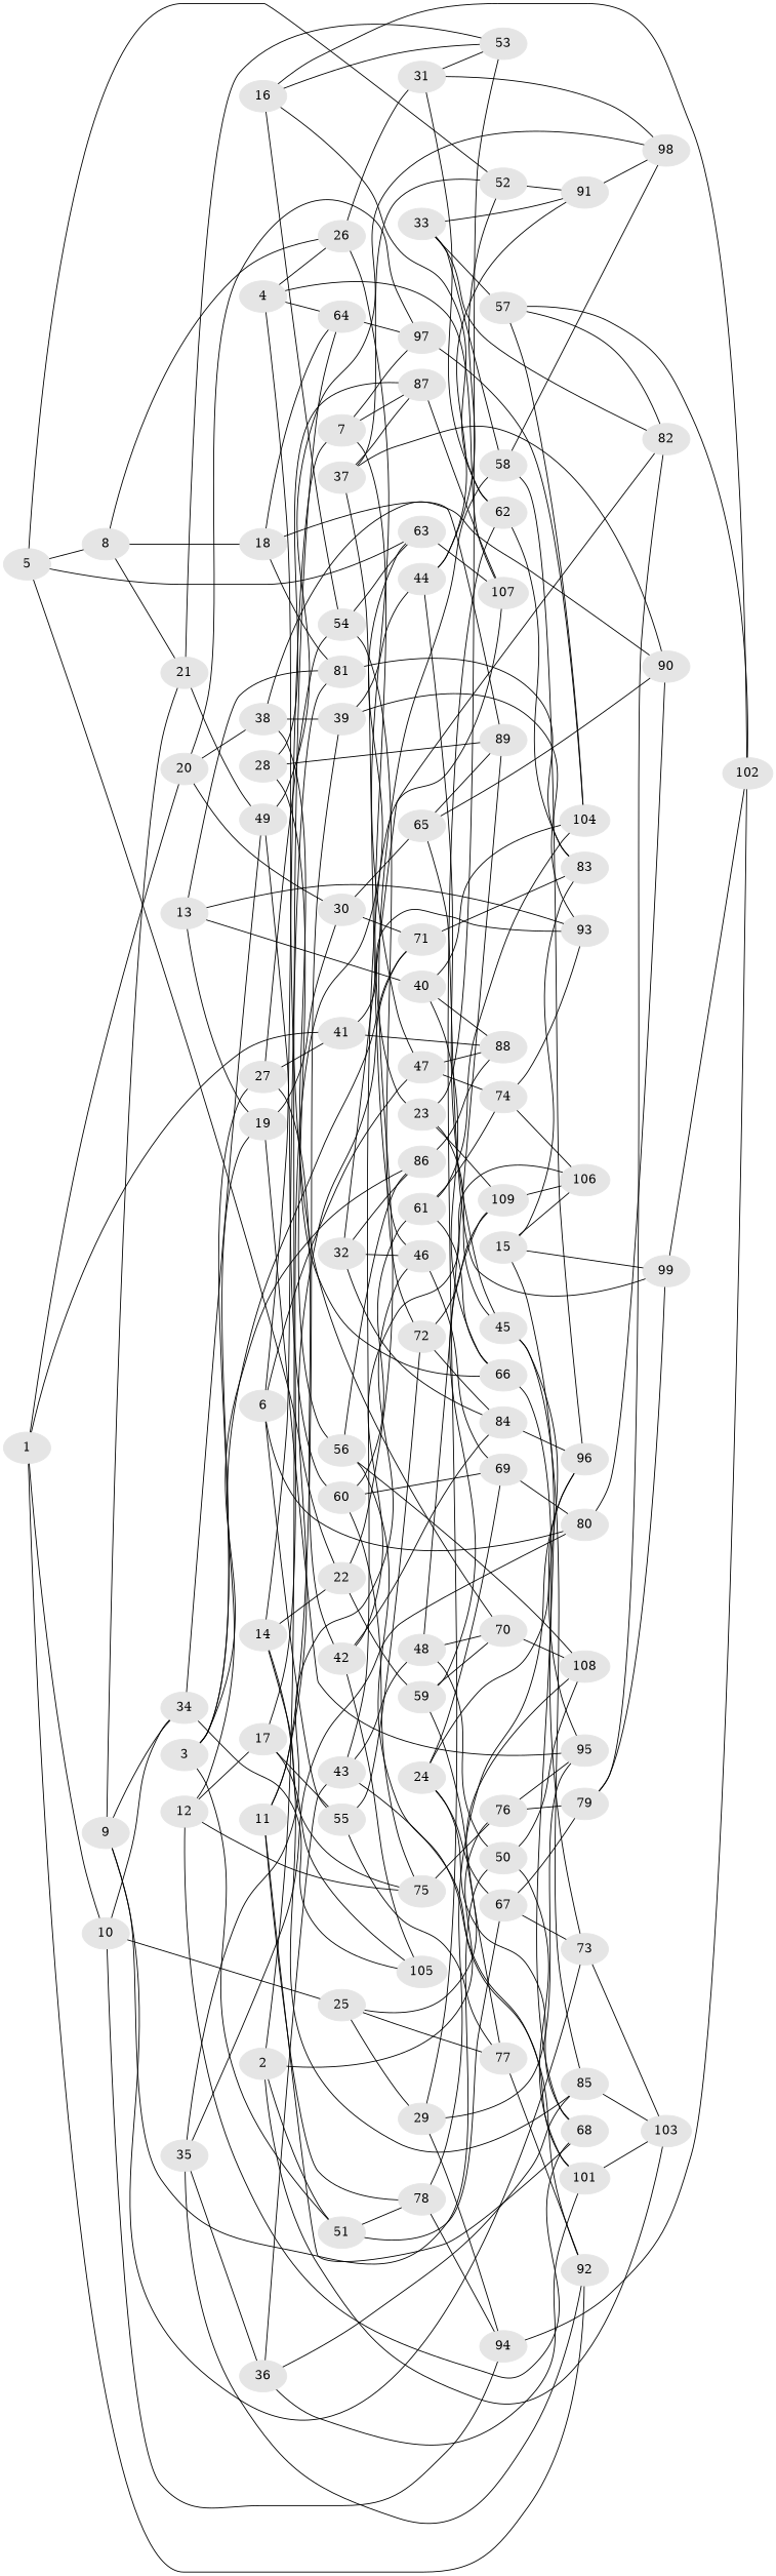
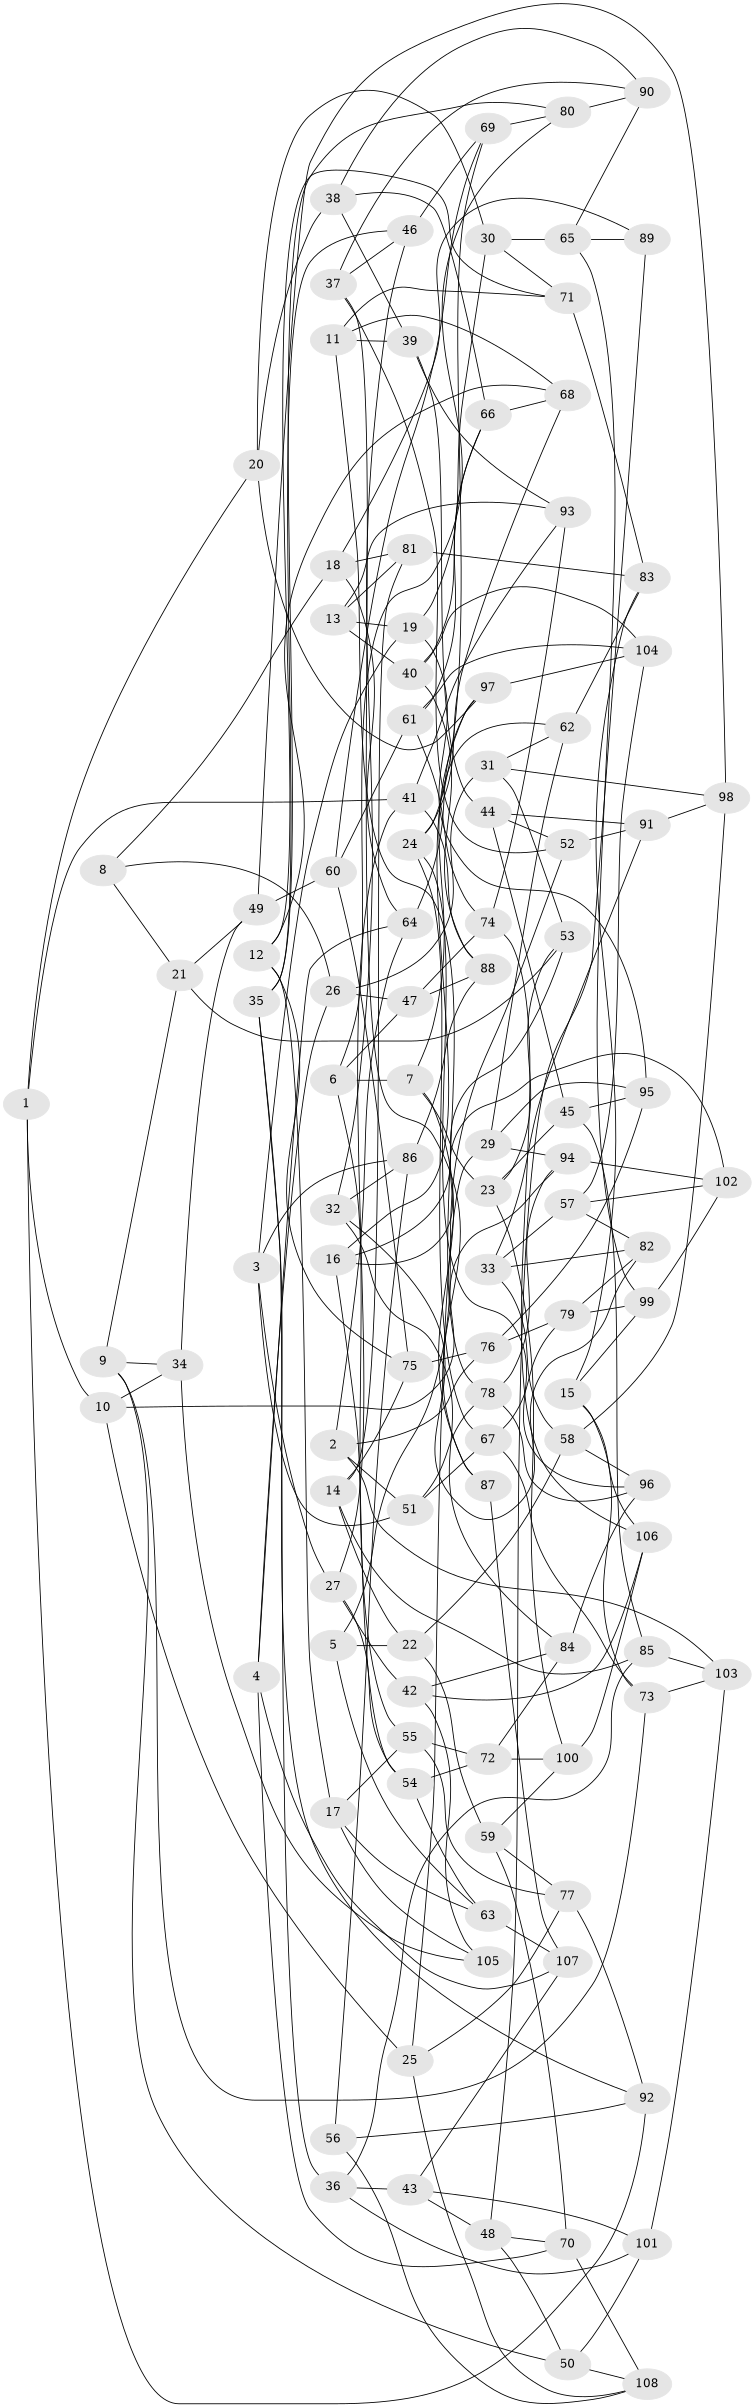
  graph {
    rankdir=LR
    node [color=gray90 style=filled]
    1
    10
    20
    41
    92
    34
    25
    94
    97
    30
    38
    93
    88
    2
    51
    64
    76
    103
    78
    67
    95
    79
    3
    19
    27
    86
    54
    42
    4
    26
    70
    107
    47
    31
    108
    5
    8
    22
    52
    63
    18
    21
    58
    59
    91
    6
    7
    55
    80
    23
    87
    74
    77
    72
    90
    53
    45
-   100 [label=109]
+   100
    104
    81
    89
    49
    9
    50
    73
    105
    101
    29
    102
    11
    39
    68
    71
    44
    83
    96
    12
    17
    75
    13
    40
    66
    14
    85
    15
    99
    106
    16
    62
    65
    98
    60
    24
    69
    84
-   28
    56
    32
    46
    82
    33
    57
    35
    36
    43
    48
    37
    61
    1 -- 10
    1 -- 20
    1 -- 41
    1 -- 92
    10 -- 34
    10 -- 25
    10 -- 94
    20 -- 97
    20 -- 30
    20 -- 38
    41 -- 93
    41 -- 88
    34 -- 49
    34 -- 105
    25 -- 108
    25 -- 77
    25 -- 29
    94 -- 102
    97 -- 104
    30 -- 71
    30 -- 65
    38 -- 90
    38 -- 39
    38 -- 66
    2 -- 51
    2 -- 64
    2 -- 76
    2 -- 103
    51 -- 78
    51 -- 67
    64 -- 97
    76 -- 95
    76 -- 79
    78 -- 94
    78 -- 96
    67 -- 79
    67 -- 73
    79 -- 99
    79 -- 82
    3 -- 51
    3 -- 19
    3 -- 27
    3 -- 86
    19 -- 30
    19 -- 95
    27 -- 41
    27 -- 54
    27 -- 42
    86 -- 88
    54 -- 63
    54 -- 72
    42 -- 105
    42 -- 106
    42 -- 84
    4 -- 64
    4 -- 26
    4 -- 70
    4 -- 107
    26 -- 47
    26 -- 31
    70 -- 108
    47 -- 88
    47 -- 74
    31 -- 53
    31 -- 62
    31 -- 98
-   5 -- 8
    5 -- 22
    5 -- 52
    5 -- 63
    8 -- 26
    8 -- 18
    8 -- 21
    22 -- 58
    22 -- 59
    52 -- 91
    63 -- 107
    18 -- 64
    18 -- 81
    18 -- 89
    21 -- 53
    21 -- 49
    58 -- 96
    58 -- 98
    59 -- 70
    59 -- 77
    59 -- 100
    91 -- 98
    6 -- 47
    6 -- 7
    6 -- 55
    6 -- 80
    7 -- 97
    7 -- 23
    7 -- 87
    55 -- 77
    55 -- 72
    80 -- 90
    23 -- 53
    23 -- 45
    23 -- 100
    87 -- 107
    74 -- 93
    74 -- 106
    77 -- 92
    72 -- 100
    72 -- 84
    45 -- 95
    45 -- 85
    100 -- 106
    81 -- 83
    49 -- 98
    49 -- 60
    9 -- 34
    9 -- 21
    9 -- 50
    9 -- 73
    50 -- 108
    50 -- 101
    73 -- 103
    101 -- 103
    29 -- 94
    29 -- 95
    29 -- 62
    11 -- 78
    11 -- 39
    11 -- 68
    11 -- 71
    39 -- 93
    39 -- 44
    71 -- 83
    44 -- 52
    44 -- 91
    44 -- 45
    12 -- 68
    12 -- 71
    12 -- 17
    12 -- 75
    17 -- 63
    17 -- 55
    17 -- 105
    75 -- 76
    13 -- 93
    13 -- 19
    13 -- 81
    13 -- 40
    40 -- 88
    40 -- 104
    40 -- 66
    66 -- 68
    14 -- 22
    14 -- 81
    14 -- 75
    14 -- 85
    85 -- 103
    15 -- 73
    15 -- 83
    15 -- 99
    15 -- 106
    99 -- 102
    16 -- 54
    16 -- 53
    16 -- 102
    16 -- 62
    62 -- 83
    65 -- 90
    65 -- 89
    65 -- 99
    60 -- 75
    60 -- 69
    60 -- 61
    24 -- 67
    24 -- 68
    24 -- 96
    24 -- 69
    69 -- 80
    84 -- 96
-   28 -- 87
-   28 -- 89
-   28 -- 56
    56 -- 92
    56 -- 86
    56 -- 108
    32 -- 86
    32 -- 84
    32 -- 46
    32 -- 82
    46 -- 69
    33 -- 58
    33 -- 91
    33 -- 82
    33 -- 57
    57 -- 104
    57 -- 102
    57 -- 82
    35 -- 92
    35 -- 80
    35 -- 46
    35 -- 36
    36 -- 101
    36 -- 85
    36 -- 43
    43 -- 107
    43 -- 101
    43 -- 48
    48 -- 70
    48 -- 89
    48 -- 50
    37 -- 52
    37 -- 87
    37 -- 90
    37 -- 46
    61 -- 74
    61 -- 104
    61 -- 66
  }
